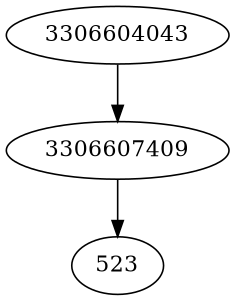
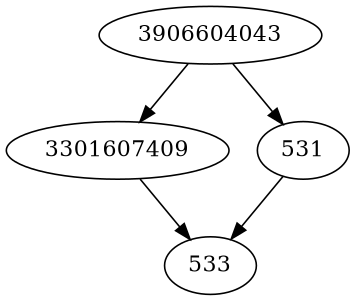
  strict digraph {
-   3306604043
-   3306607409
-   533 [label=523]
+   3306604043 [label=3906604043]
+   3306607409 [label=3301607409]
+   531
+   533
    3306604043 -> 3306607409
+   3306604043 -> 531
    3306607409 -> 533
+   531 -> 533
  }
